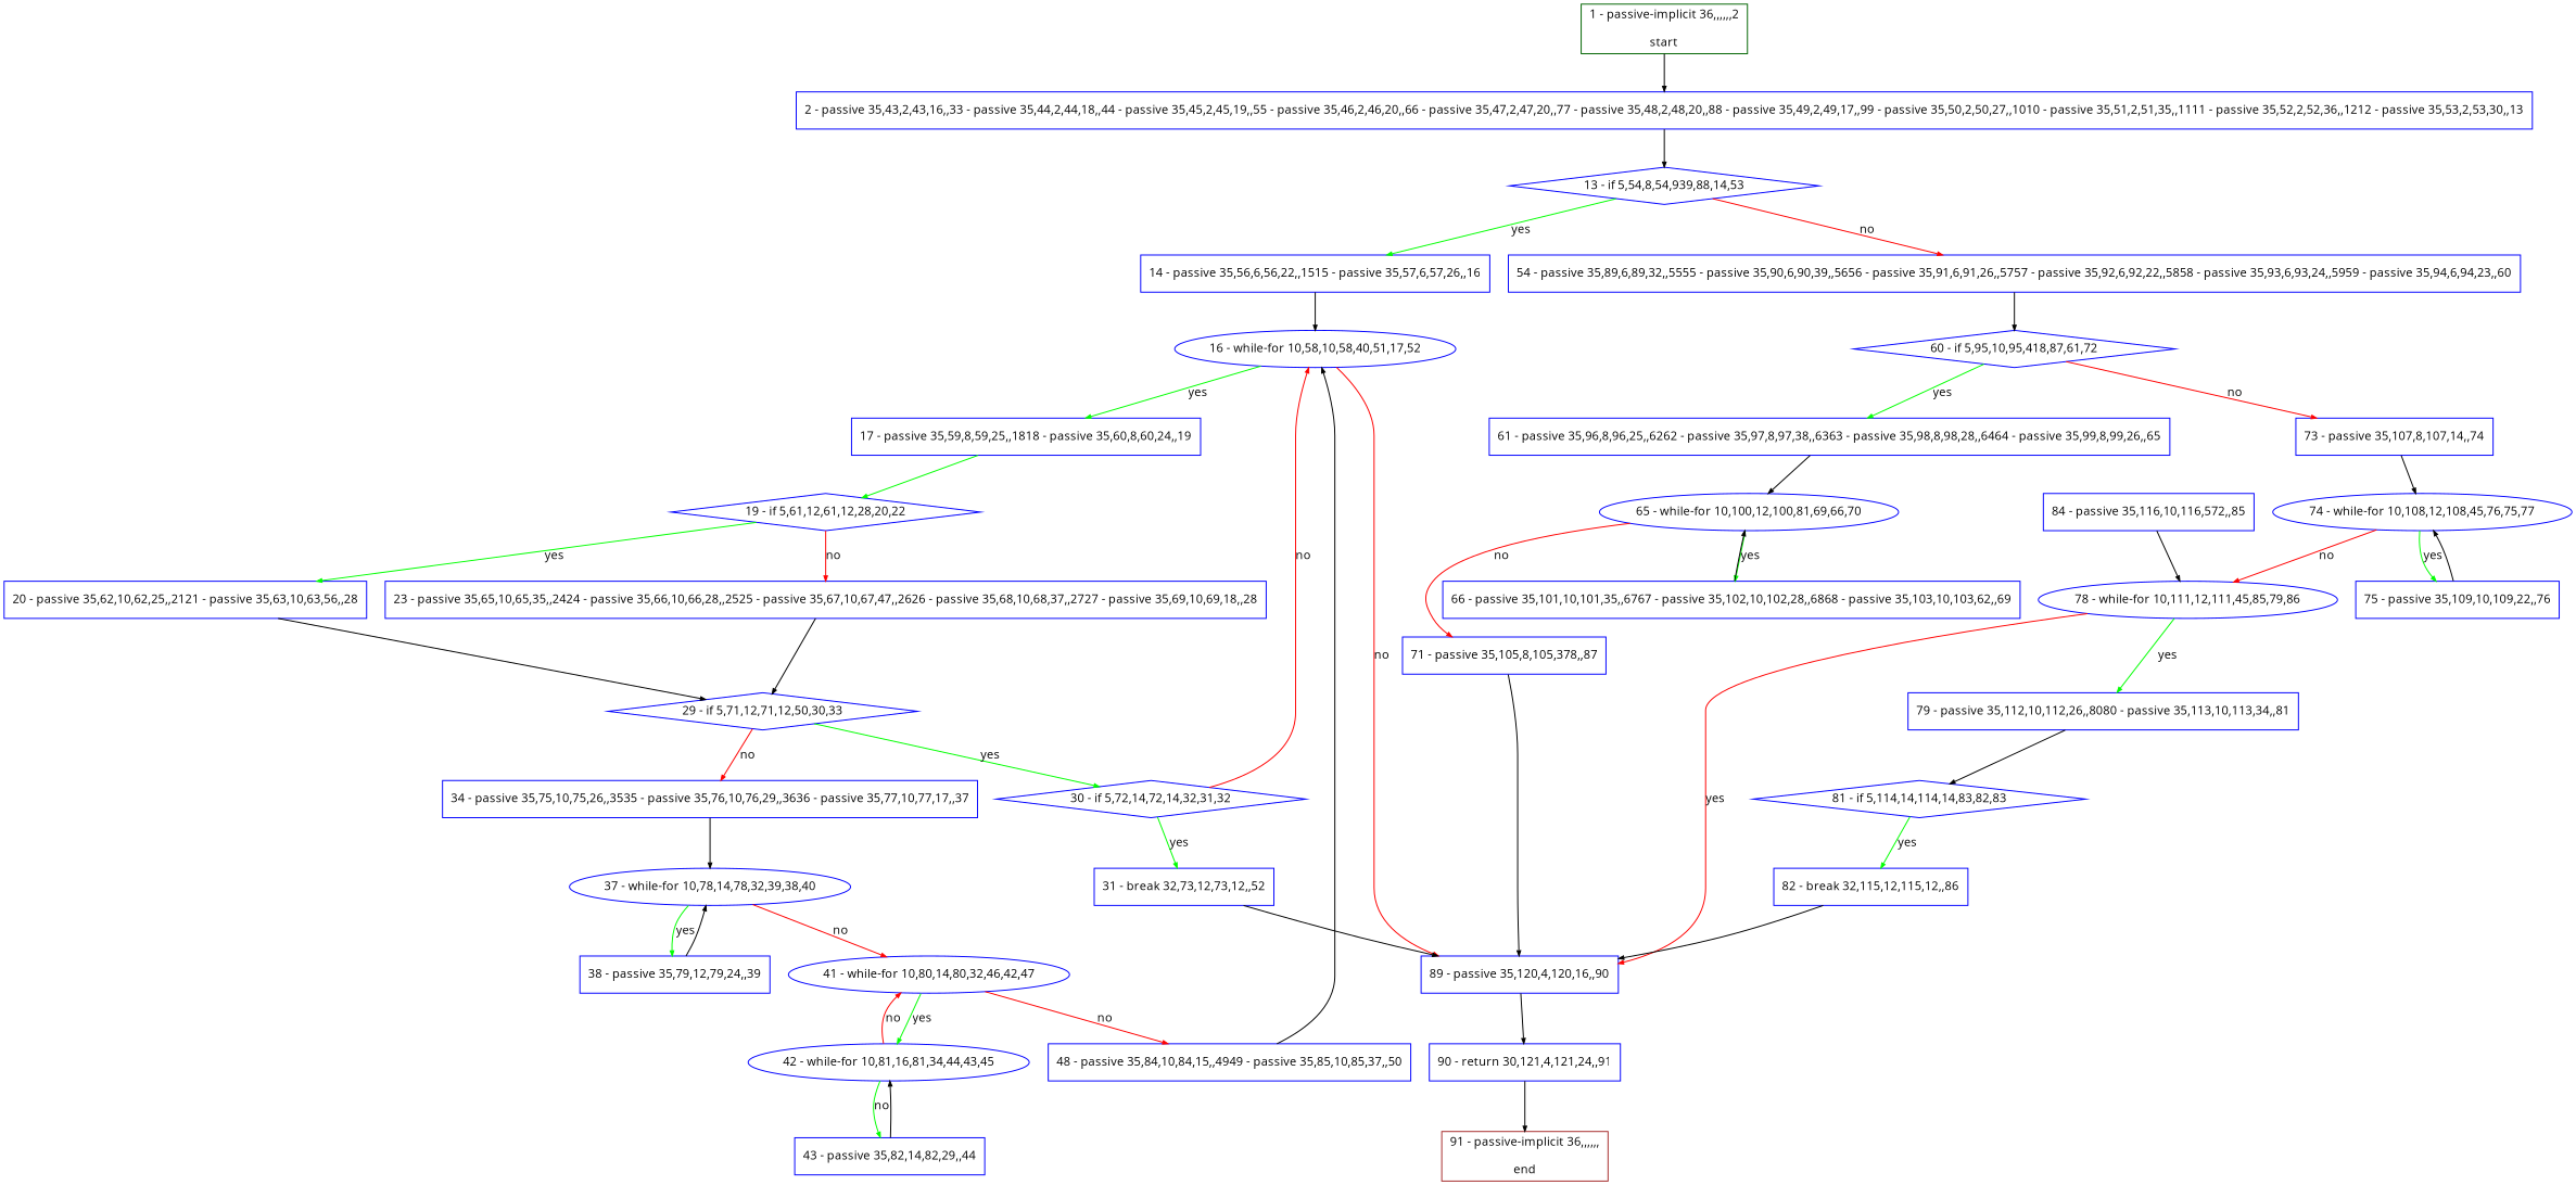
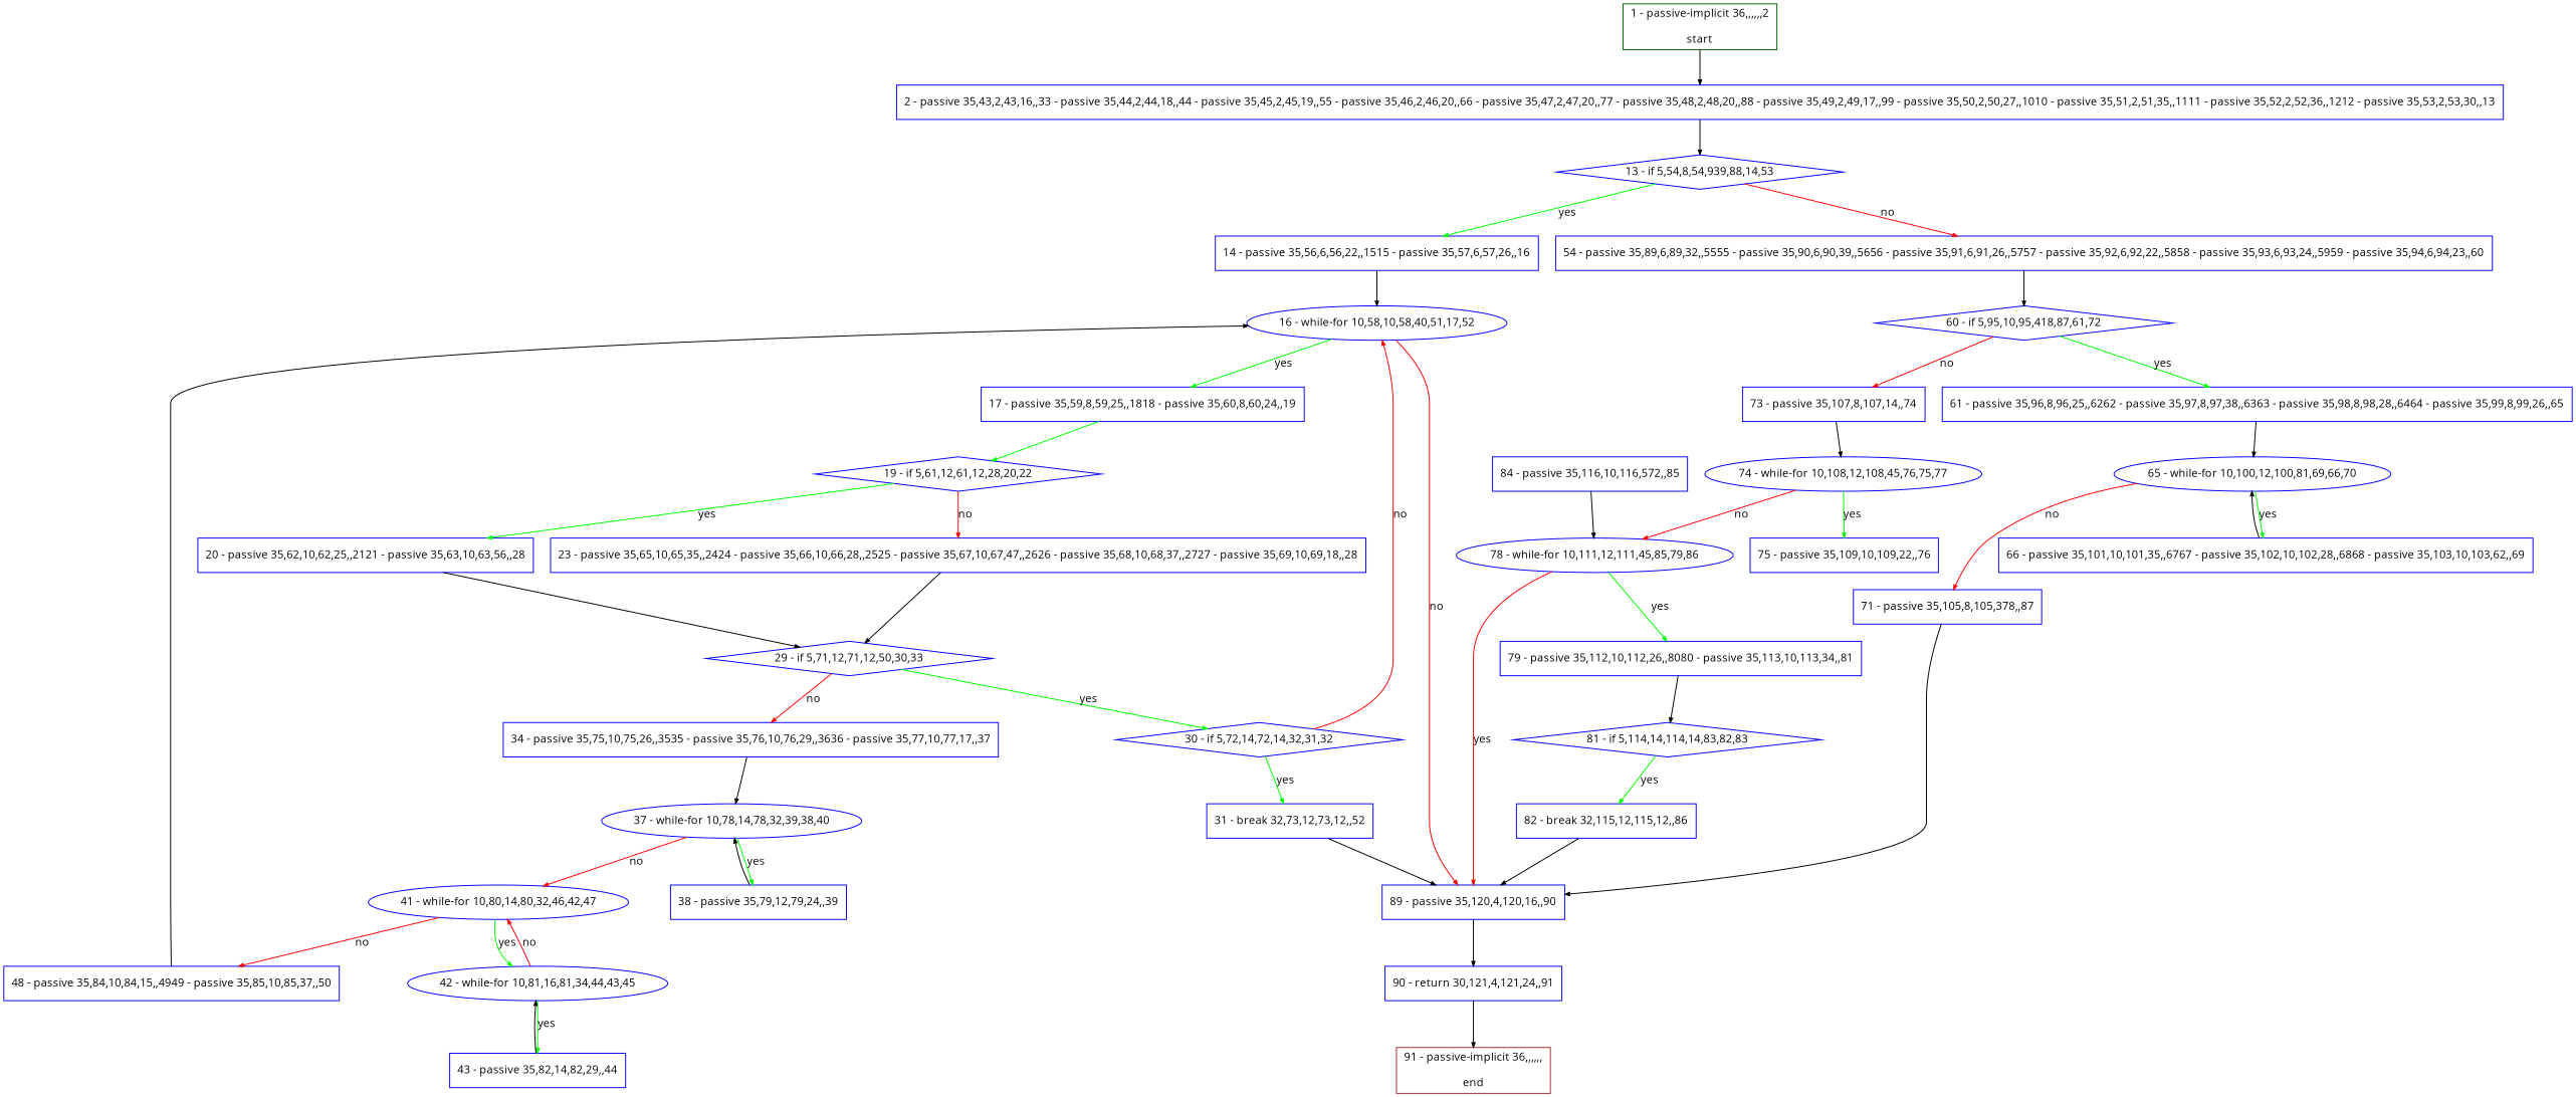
  digraph {
    bgcolor=white
    compound=true
    fillcolor="#FFFFCC"
    fontname="Open Sans"
    fontsize=12
    pack=true
    packmode=clust
    style="rounded,filled"
    node [color="#0000ff" compound=true fillcolor="#ffffff" fixedsize=false fontname="Open Sans" fontsize=12 node_initialized=no shape=box style=filled]
    edge [arrowhead=normal arrowsize=0.5 arrowtail=none color="#000000" compound=true dir=forward fontcolor=black fontname="Open Sans" fontsize=12]
    n1 [label="2 - passive 35,43,2,43,16,,33 - passive 35,44,2,44,18,,44 - passive 35,45,2,45,19,,55 - passive 35,46,2,46,20,,66 - passive 35,47,2,47,20,,77 - passive 35,48,2,48,20,,88 - passive 35,49,2,49,17,,99 - passive 35,50,2,50,27,,1010 - passive 35,51,2,51,35,,1111 - passive 35,52,2,52,36,,1212 - passive 35,53,2,53,30,,13"]
    n2 [label="13 - if 5,54,8,54,939,88,14,53" shape=diamond]
    n3 [label="14 - passive 35,56,6,56,22,,1515 - passive 35,57,6,57,26,,16"]
    n4 [label="54 - passive 35,89,6,89,32,,5555 - passive 35,90,6,90,39,,5656 - passive 35,91,6,91,26,,5757 - passive 35,92,6,92,22,,5858 - passive 35,93,6,93,24,,5959 - passive 35,94,6,94,23,,60"]
    n5 [color="#006400" label="1 - passive-implicit 36,,,,,,2\n\nstart"]
    n6 [label="16 - while-for 10,58,10,58,40,51,17,52" shape=oval]
    n7 [label="60 - if 5,95,10,95,418,87,61,72" shape=diamond]
    n8 [label="17 - passive 35,59,8,59,25,,1818 - passive 35,60,8,60,24,,19"]
    n9 [label="89 - passive 35,120,4,120,16,,90"]
    n10 [label="61 - passive 35,96,8,96,25,,6262 - passive 35,97,8,97,38,,6363 - passive 35,98,8,98,28,,6464 - passive 35,99,8,99,26,,65"]
    n11 [label="73 - passive 35,107,8,107,14,,74"]
    n12 [label="19 - if 5,61,12,61,12,28,20,22" shape=diamond]
    n13 [label="90 - return 30,121,4,121,24,,91"]
    n14 [label="20 - passive 35,62,10,62,25,,2121 - passive 35,63,10,63,56,,28"]
    n15 [label="23 - passive 35,65,10,65,35,,2424 - passive 35,66,10,66,28,,2525 - passive 35,67,10,67,47,,2626 - passive 35,68,10,68,37,,2727 - passive 35,69,10,69,18,,28"]
    n16 [color="#a52a2a" label="91 - passive-implicit 36,,,,,,\n\nend"]
    n17 [label="29 - if 5,71,12,71,12,50,30,33" shape=diamond]
    n18 [label="30 - if 5,72,14,72,14,32,31,32" shape=diamond]
    n19 [label="34 - passive 35,75,10,75,26,,3535 - passive 35,76,10,76,29,,3636 - passive 35,77,10,77,17,,37"]
    n20 [label="31 - break 32,73,12,73,12,,52"]
    n21 [label="37 - while-for 10,78,14,78,32,39,38,40" shape=oval]
    n22 [label="38 - passive 35,79,12,79,24,,39"]
    n23 [label="41 - while-for 10,80,14,80,32,46,42,47" shape=oval]
    n24 [label="42 - while-for 10,81,16,81,34,44,43,45" shape=oval]
    n25 [label="48 - passive 35,84,10,84,15,,4949 - passive 35,85,10,85,37,,50"]
    n26 [label="43 - passive 35,82,14,82,29,,44"]
    n27 [label="65 - while-for 10,100,12,100,81,69,66,70" shape=oval]
    n28 [label="74 - while-for 10,108,12,108,45,76,75,77" shape=oval]
    n29 [label="66 - passive 35,101,10,101,35,,6767 - passive 35,102,10,102,28,,6868 - passive 35,103,10,103,62,,69"]
    n30 [label="71 - passive 35,105,8,105,378,,87"]
    n31 [label="75 - passive 35,109,10,109,22,,76"]
    n32 [label="78 - while-for 10,111,12,111,45,85,79,86" shape=oval]
    n33 [label="79 - passive 35,112,10,112,26,,8080 - passive 35,113,10,113,34,,81"]
    n34 [label="81 - if 5,114,14,114,14,83,82,83" shape=diamond]
    n35 [label="82 - break 32,115,12,115,12,,86"]
    n36 [label="84 - passive 35,116,10,116,572,,85"]
    n1 -> n2
    n2 -> n3 [color="#00ff00" label=yes]
    n2 -> n4 [color="#ff0000" label=no]
    n3 -> n6
    n4 -> n7
    n5 -> n1
    n6 -> n8 [color="#00ff00" label=yes]
    n6 -> n9 [color="#ff0000" label=no]
    n7 -> n10 [color="#00ff00" label=yes]
    n7 -> n11 [color="#ff0000" label=no]
    n8 -> n12 [color="#00ff00"]
    n9 -> n13
    n10 -> n27
    n11 -> n28
    n12 -> n14 [color="#00ff00" label=yes]
    n12 -> n15 [color="#ff0000" label=no]
    n13 -> n16
    n14 -> n17
    n15 -> n17
    n17 -> n18 [color="#00ff00" label=yes]
    n17 -> n19 [color="#ff0000" label=no]
    n18 -> n6 [color="#ff0000" label=no]
    n18 -> n20 [color="#00ff00" label=yes]
    n19 -> n21
    n20 -> n9
    n21 -> n22 [color="#00ff00" label=yes]
    n21 -> n23 [color="#ff0000" label=no]
    n22 -> n21
    n23 -> n24 [color="#00ff00" label=yes]
    n23 -> n25 [color="#ff0000" label=no]
    n24 -> n23 [color="#ff0000" label=no]
-   n24 -> n26 [color="#00ff00" label=no]
+   n24 -> n26 [color="#00ff00" label=yes]
    n25 -> n6
    n26 -> n24
    n27 -> n29 [color="#00ff00" label=yes]
    n27 -> n30 [color="#ff0000" label=no]
    n28 -> n31 [color="#00ff00" label=yes]
    n28 -> n32 [color="#ff0000" label=no]
    n29 -> n27
    n30 -> n9
-   n31 -> n28
    n32 -> n9 [color="#ff0000" label=yes]
    n32 -> n33 [color="#00ff00" label=yes]
    n33 -> n34
    n34 -> n35 [color="#00ff00" label=yes]
    n35 -> n9
    n36 -> n32
  }
